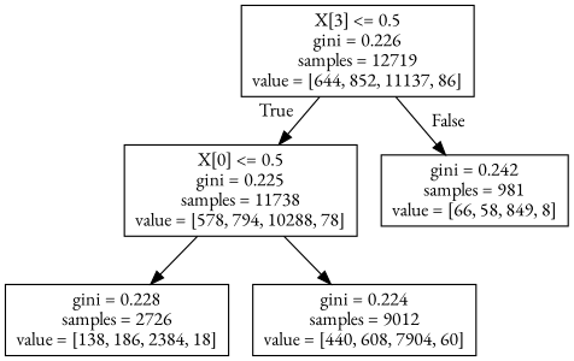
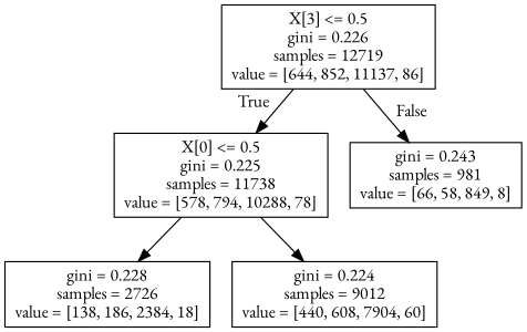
  digraph {
    fontname="EB Garamond"
    node [shape=box fontname="EB Garamond"]
    edge [fontname="EB Garamond"]
    n1 [label="X[3] <= 0.5\ngini = 0.226\nsamples = 12719\nvalue = [644, 852, 11137, 86]"]
    n2 [label="X[0] <= 0.5\ngini = 0.225\nsamples = 11738\nvalue = [578, 794, 10288, 78]"]
-   n3 [label="gini = 0.242\nsamples = 981\nvalue = [66, 58, 849, 8]"]
+   n3 [label="gini = 0.243\nsamples = 981\nvalue = [66, 58, 849, 8]"]
    n4 [label="gini = 0.228\nsamples = 2726\nvalue = [138, 186, 2384, 18]"]
    n5 [label="gini = 0.224\nsamples = 9012\nvalue = [440, 608, 7904, 60]"]
    n1 -> n2 [headlabel=True labelangle=45 labeldistance=2.5]
    n1 -> n3 [headlabel=False labelangle=-45 labeldistance=2.5]
    n2 -> n4
    n2 -> n5
  }
